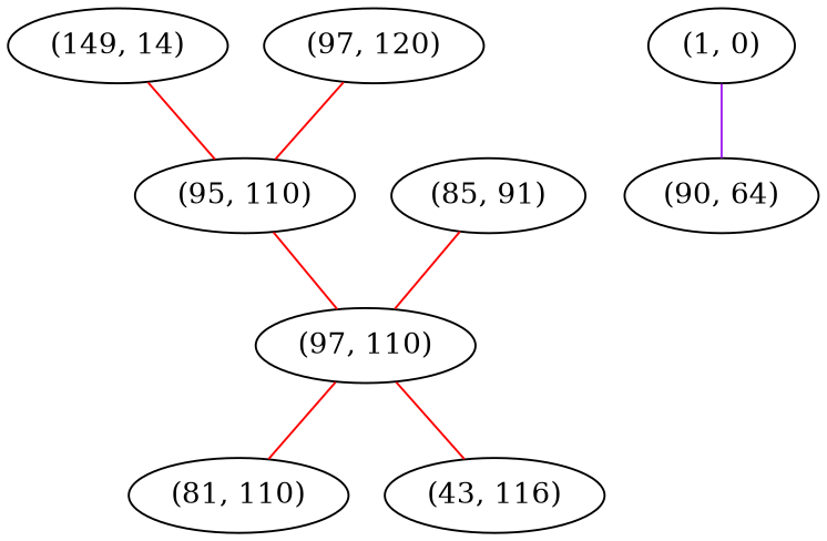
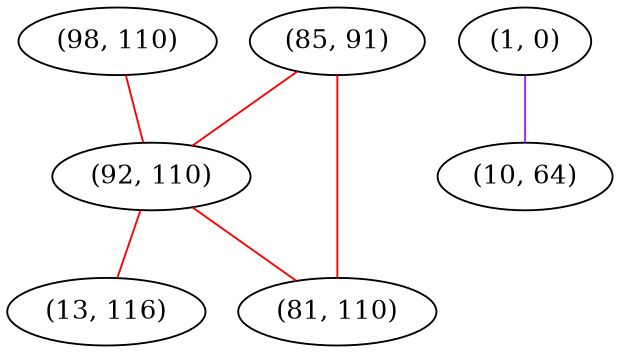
  graph {
    edge [color=red weight=1]
-   "(149, 14)"
-   "(95, 110)"
-   "(92, 110)" [label="(97, 110)"]
-   "(97, 120)"
+   "(95, 110)" [label="(98, 110)"]
+   "(92, 110)"
    n5 [label="(1, 0)"]
-   "(90, 64)"
+   "(90, 64)" [label="(10, 64)"]
    "(85, 91)"
    "(81, 110)"
-   "(13, 116)" [label="(43, 116)"]
-   "(149, 14)" -- "(95, 110)"
+   "(13, 116)"
    "(95, 110)" -- "(92, 110)"
    "(92, 110)" -- "(81, 110)"
    "(92, 110)" -- "(13, 116)"
-   "(97, 120)" -- "(95, 110)"
    n5 -- "(90, 64)" [color=purple weight=4]
    "(85, 91)" -- "(92, 110)"
+   "(85, 91)" -- "(81, 110)"
  }
